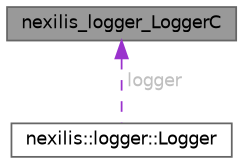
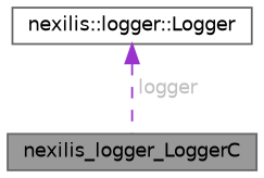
  digraph {
    node [color=gray40 fontname=Helvetica fontsize=10 shape=box style=filled]
    n1 [fillcolor=grey60 fontcolor=black height=0.2 label=nexilis_logger_LoggerC width=0.4]
    n2 [fillcolor=white height=0.2 label="nexilis::logger::Logger" width=0.4]
-   n1 -> n2 [color=darkorchid3 dir=back fontcolor=grey fontname=Helvetica fontsize=10 label=" logger" labelfontname=Helvetica labelfontsize=10 style=dashed]
+   n2 -> n1 [color=darkorchid3 dir=back fontcolor=grey fontname=Helvetica fontsize=10 label=" logger" labelfontname=Helvetica labelfontsize=10 style=dashed]
  }
